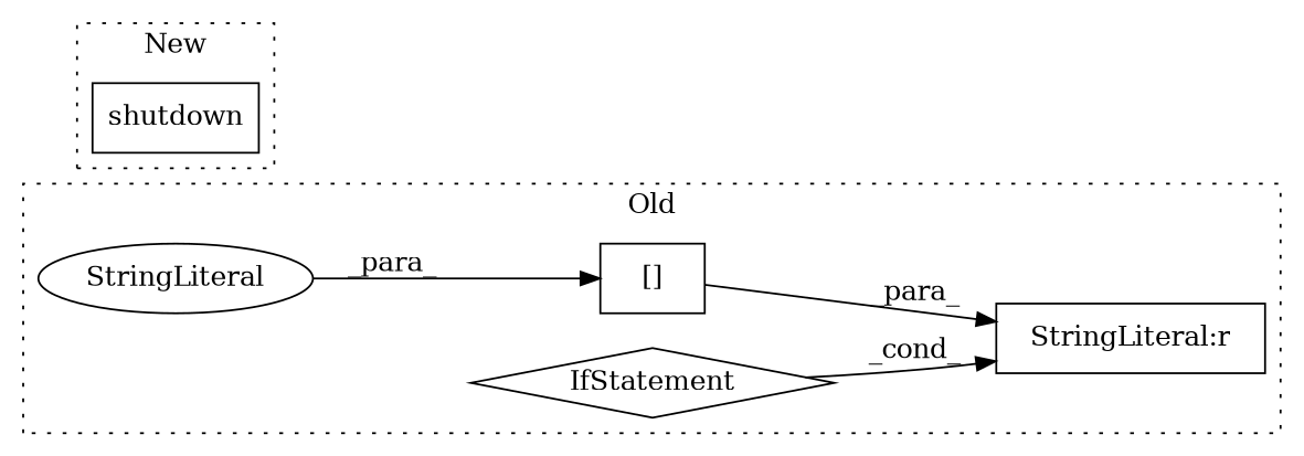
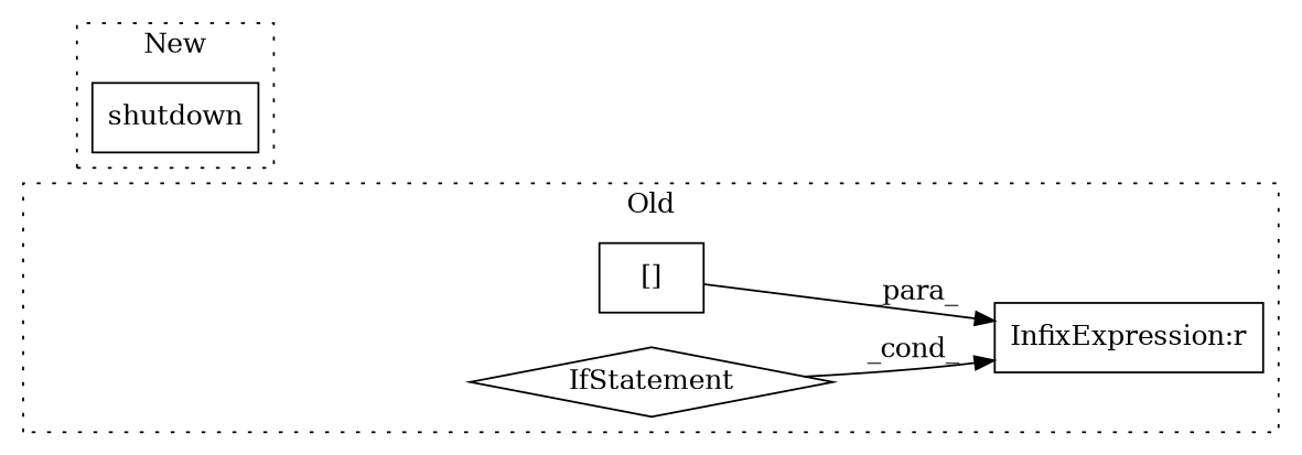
  digraph {
    rankdir=LR
    node [shape=box]
    n1 [a=2 l="4,1" label="[]" s="6855,6871"]
-   n2 [a=45 l=12 label=StringLiteral s=6859 shape=ellipse]
-   n3 [a=27 l=3 label="StringLiteral:r" s=6872]
+   n3 [a=27 l=3 label="InfixExpression:r" s=6872]
    n4 [a=25 l="4,2" label=IfStatement s="6850,6908" shape=diamond]
    n5 [a=32 l=10 label=shutdown s=7820]
    subgraph cluster_1 {
      label=Old
      style=dotted
      n1
-     n2
      n3
      n4
    }
    subgraph cluster_2 {
      label=New
      style=dotted
      n5
    }
    n1 -> n3 [label=_para_]
-   n2 -> n1 [label=_para_]
    n4 -> n3 [label=_cond_]
  }
